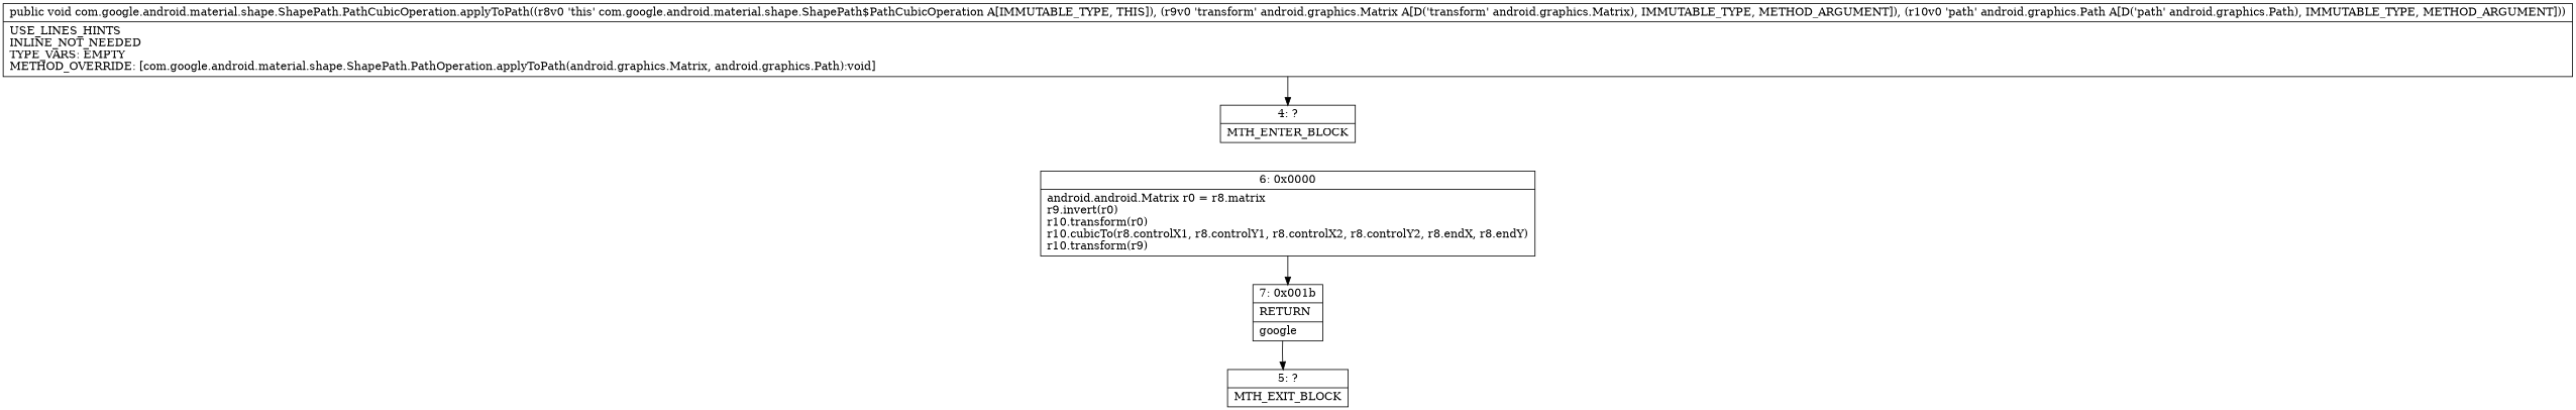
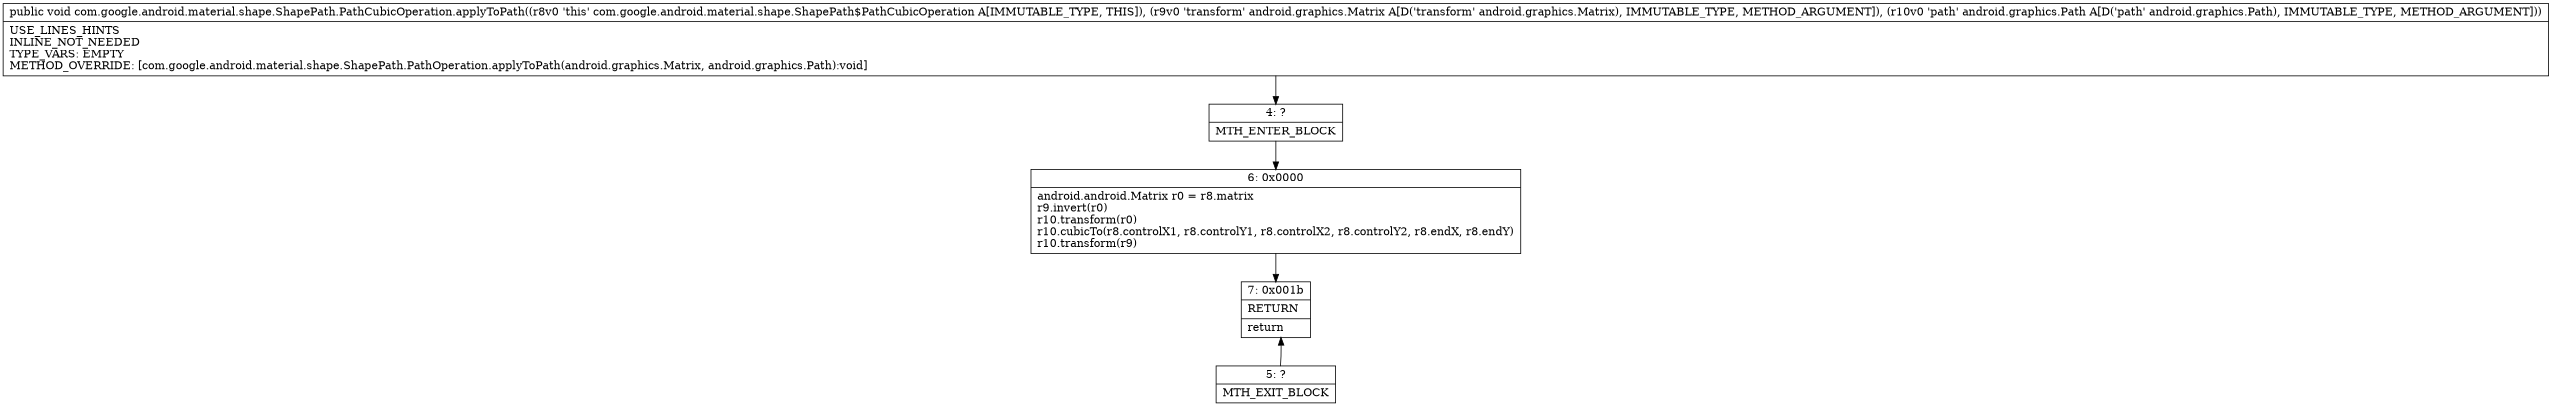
  digraph {
    node [shape=record]
    n1 [label="{4\:\ ?|MTH_ENTER_BLOCK\l}"]
    n2 [label="{6\:\ 0x0000|android.android.Matrix r0 = r8.matrix\lr9.invert(r0)\lr10.transform(r0)\lr10.cubicTo(r8.controlX1, r8.controlY1, r8.controlX2, r8.controlY2, r8.endX, r8.endY)\lr10.transform(r9)\l}"]
-   n3 [label="{7\:\ 0x001b|RETURN\l|google\l}"]
+   n3 [label="{7\:\ 0x001b|RETURN\l|return\l}"]
    n4 [label="{5\:\ ?|MTH_EXIT_BLOCK\l}"]
    n5 [label="{public void com.google.android.material.shape.ShapePath.PathCubicOperation.applyToPath((r8v0 'this' com.google.android.material.shape.ShapePath$PathCubicOperation A[IMMUTABLE_TYPE, THIS]), (r9v0 'transform' android.graphics.Matrix A[D('transform' android.graphics.Matrix), IMMUTABLE_TYPE, METHOD_ARGUMENT]), (r10v0 'path' android.graphics.Path A[D('path' android.graphics.Path), IMMUTABLE_TYPE, METHOD_ARGUMENT]))  | USE_LINES_HINTS\lINLINE_NOT_NEEDED\lTYPE_VARS: EMPTY\lMETHOD_OVERRIDE: [com.google.android.material.shape.ShapePath.PathOperation.applyToPath(android.graphics.Matrix, android.graphics.Path):void]\l}"]
+   n1 -> n2
    n2 -> n3
-   n3 -> n4
+   n4 -> n3
    n5 -> n1
  }
